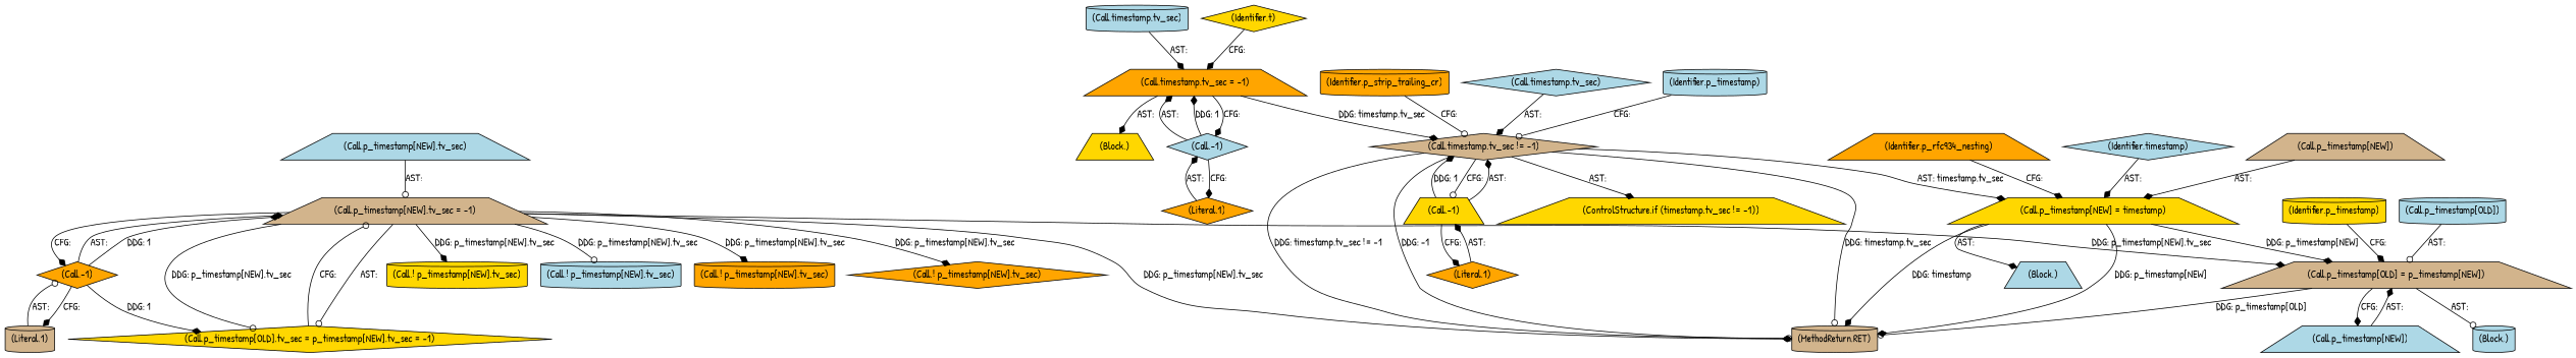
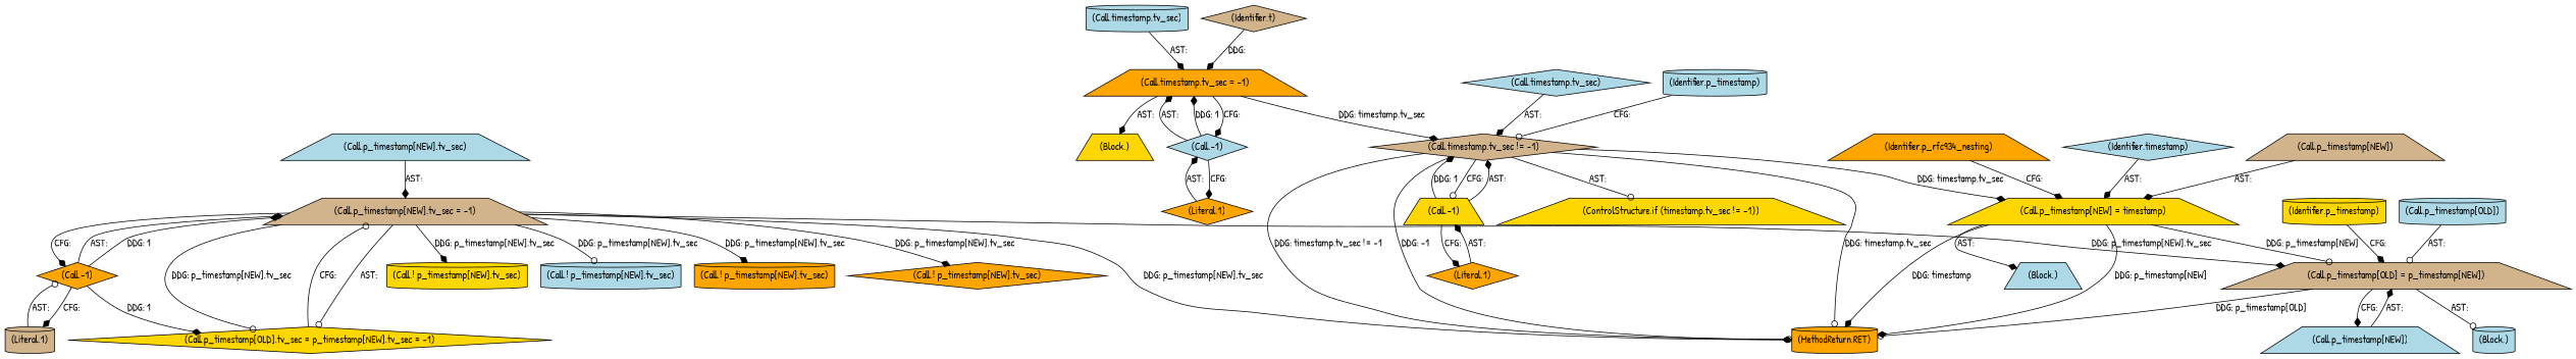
  digraph {
    fontname="Patrick Hand"
    node [fillcolor=lightblue fontname="Patrick Hand" shape=trapezium style=filled]
    edge [arrowhead=diamond fontname="Patrick Hand"]
    n1 [fillcolor=tan label="(Call,p_timestamp[OLD] = p_timestamp[NEW])"]
-   n2 [fillcolor=tan label="(MethodReturn,RET)" shape=cylinder]
+   n2 [fillcolor=orange label="(MethodReturn,RET)" shape=cylinder]
    n3 [label="(Call,p_timestamp[NEW])"]
    n4 [label="(Block,)" shape=cylinder]
    n5 [fillcolor=tan label="(Call,p_timestamp[NEW].tv_sec = -1)"]
    n6 [fillcolor=orange label="(Call,-1)" shape=diamond]
    n7 [fillcolor=gold label="(Call,p_timestamp[OLD].tv_sec = p_timestamp[NEW].tv_sec = -1)" shape=diamond]
    n8 [fillcolor=gold label="(Call,! p_timestamp[NEW].tv_sec)" shape=cylinder]
    n9 [label="(Call,! p_timestamp[NEW].tv_sec)" shape=cylinder]
    n10 [fillcolor=orange label="(Call,! p_timestamp[NEW].tv_sec)" shape=cylinder]
    n11 [fillcolor=orange label="(Call,! p_timestamp[NEW].tv_sec)" shape=diamond]
    n12 [fillcolor=tan label="(Literal,1)" shape=cylinder]
    n13 [fillcolor=gold label="(Call,p_timestamp[NEW] = timestamp)"]
    n14 [label="(Block,)"]
    n15 [label="(Identifier,timestamp)" shape=diamond]
    n16 [fillcolor=tan label="(Call,timestamp.tv_sec != -1)" shape=diamond]
    n17 [fillcolor=gold label="(Call,-1)"]
    n18 [fillcolor=gold label="(ControlStructure,if (timestamp.tv_sec != -1))"]
    n19 [fillcolor=orange label="(Literal,1)" shape=diamond]
    n20 [fillcolor=orange label="(Call,timestamp.tv_sec = -1)"]
    n21 [label="(Call,-1)" shape=diamond]
    n22 [fillcolor=gold label="(Block,)"]
    n23 [fillcolor=orange label="(Literal,1)" shape=diamond]
-   n24 [fillcolor=orange label="(Identifier,p_strip_trailing_cr)" shape=cylinder]
    n25 [label="(Call,timestamp.tv_sec)" shape=cylinder]
    n26 [label="(Call,timestamp.tv_sec)" shape=diamond]
    n27 [fillcolor=gold label="(Identifier,p_timestamp)" shape=cylinder]
    n28 [fillcolor=tan label="(Call,p_timestamp[NEW])"]
    n29 [label="(Call,p_timestamp[OLD])" shape=cylinder]
    n30 [fillcolor=orange label="(Identifier,p_rfc934_nesting)"]
-   n31 [fillcolor=gold label="(Identifier,t)" shape=diamond]
+   n31 [fillcolor=tan label="(Identifier,t)" shape=diamond]
    n32 [label="(Identifier,p_timestamp)" shape=cylinder]
    n33 [label="(Call,p_timestamp[NEW].tv_sec)"]
    n1 -> n2 [arrowhead=odot label="DDG: p_timestamp[OLD]"]
    n1 -> n3 [label="CFG: "]
    n1 -> n4 [arrowhead=odot label="AST: "]
    n3 -> n1 [label="AST: "]
    n5 -> n1 [label="DDG: p_timestamp[NEW].tv_sec"]
    n5 -> n2 [label="DDG: p_timestamp[NEW].tv_sec"]
    n5 -> n6 [label="CFG: "]
    n5 -> n7 [arrowhead=odot label="AST: "]
    n5 -> n7 [arrowhead=odot label="DDG: p_timestamp[NEW].tv_sec"]
    n5 -> n8 [label="DDG: p_timestamp[NEW].tv_sec"]
    n5 -> n9 [arrowhead=odot label="DDG: p_timestamp[NEW].tv_sec"]
    n5 -> n10 [label="DDG: p_timestamp[NEW].tv_sec"]
    n5 -> n11 [label="DDG: p_timestamp[NEW].tv_sec"]
    n6 -> n5 [label="AST: "]
    n6 -> n5 [label="DDG: 1"]
    n6 -> n7 [label="DDG: 1"]
    n6 -> n12 [label="CFG: "]
    n7 -> n5 [arrowhead=odot label="CFG: "]
    n12 -> n6 [arrowhead=odot label="AST: "]
-   n13 -> n1 [label="DDG: p_timestamp[NEW]"]
+   n13 -> n1 [arrowhead=odot label="DDG: p_timestamp[NEW]"]
    n13 -> n2 [label="DDG: timestamp"]
    n13 -> n2 [label="DDG: p_timestamp[NEW]"]
    n13 -> n14 [label="AST: "]
    n15 -> n13 [label="AST: "]
    n16 -> n2 [arrowhead=odot label="DDG: timestamp.tv_sec"]
    n16 -> n2 [arrowhead=odot label="DDG: timestamp.tv_sec != -1"]
    n16 -> n2 [label="DDG: -1"]
-   n16 -> n13 [label="AST: timestamp.tv_sec"]
+   n16 -> n13 [label="DDG: timestamp.tv_sec"]
    n16 -> n17 [arrowhead=odot label="CFG: "]
-   n16 -> n18 [label="AST: "]
+   n16 -> n18 [arrowhead=odot label="AST: "]
    n17 -> n16 [label="AST: "]
    n17 -> n16 [label="DDG: 1"]
    n17 -> n19 [label="CFG: "]
    n19 -> n17 [label="AST: "]
    n20 -> n16 [label="DDG: timestamp.tv_sec"]
    n20 -> n21 [label="CFG: "]
    n20 -> n22 [label="AST: "]
    n21 -> n20 [label="AST: "]
    n21 -> n20 [label="DDG: 1"]
    n21 -> n23 [label="CFG: "]
    n23 -> n21 [label="AST: "]
-   n24 -> n16 [arrowhead=odot label="CFG: "]
    n25 -> n20 [label="AST: "]
    n26 -> n16 [label="AST: "]
    n27 -> n1 [label="CFG: "]
    n28 -> n13 [label="AST: "]
    n29 -> n1 [arrowhead=odot label="AST: "]
    n30 -> n13 [label="CFG: "]
-   n31 -> n20 [label="CFG: "]
+   n31 -> n20 [label="DDG: "]
    n32 -> n16 [arrowhead=odot label="CFG: "]
-   n33 -> n5 [arrowhead=odot label="AST: "]
+   n33 -> n5 [label="AST: "]
  }
